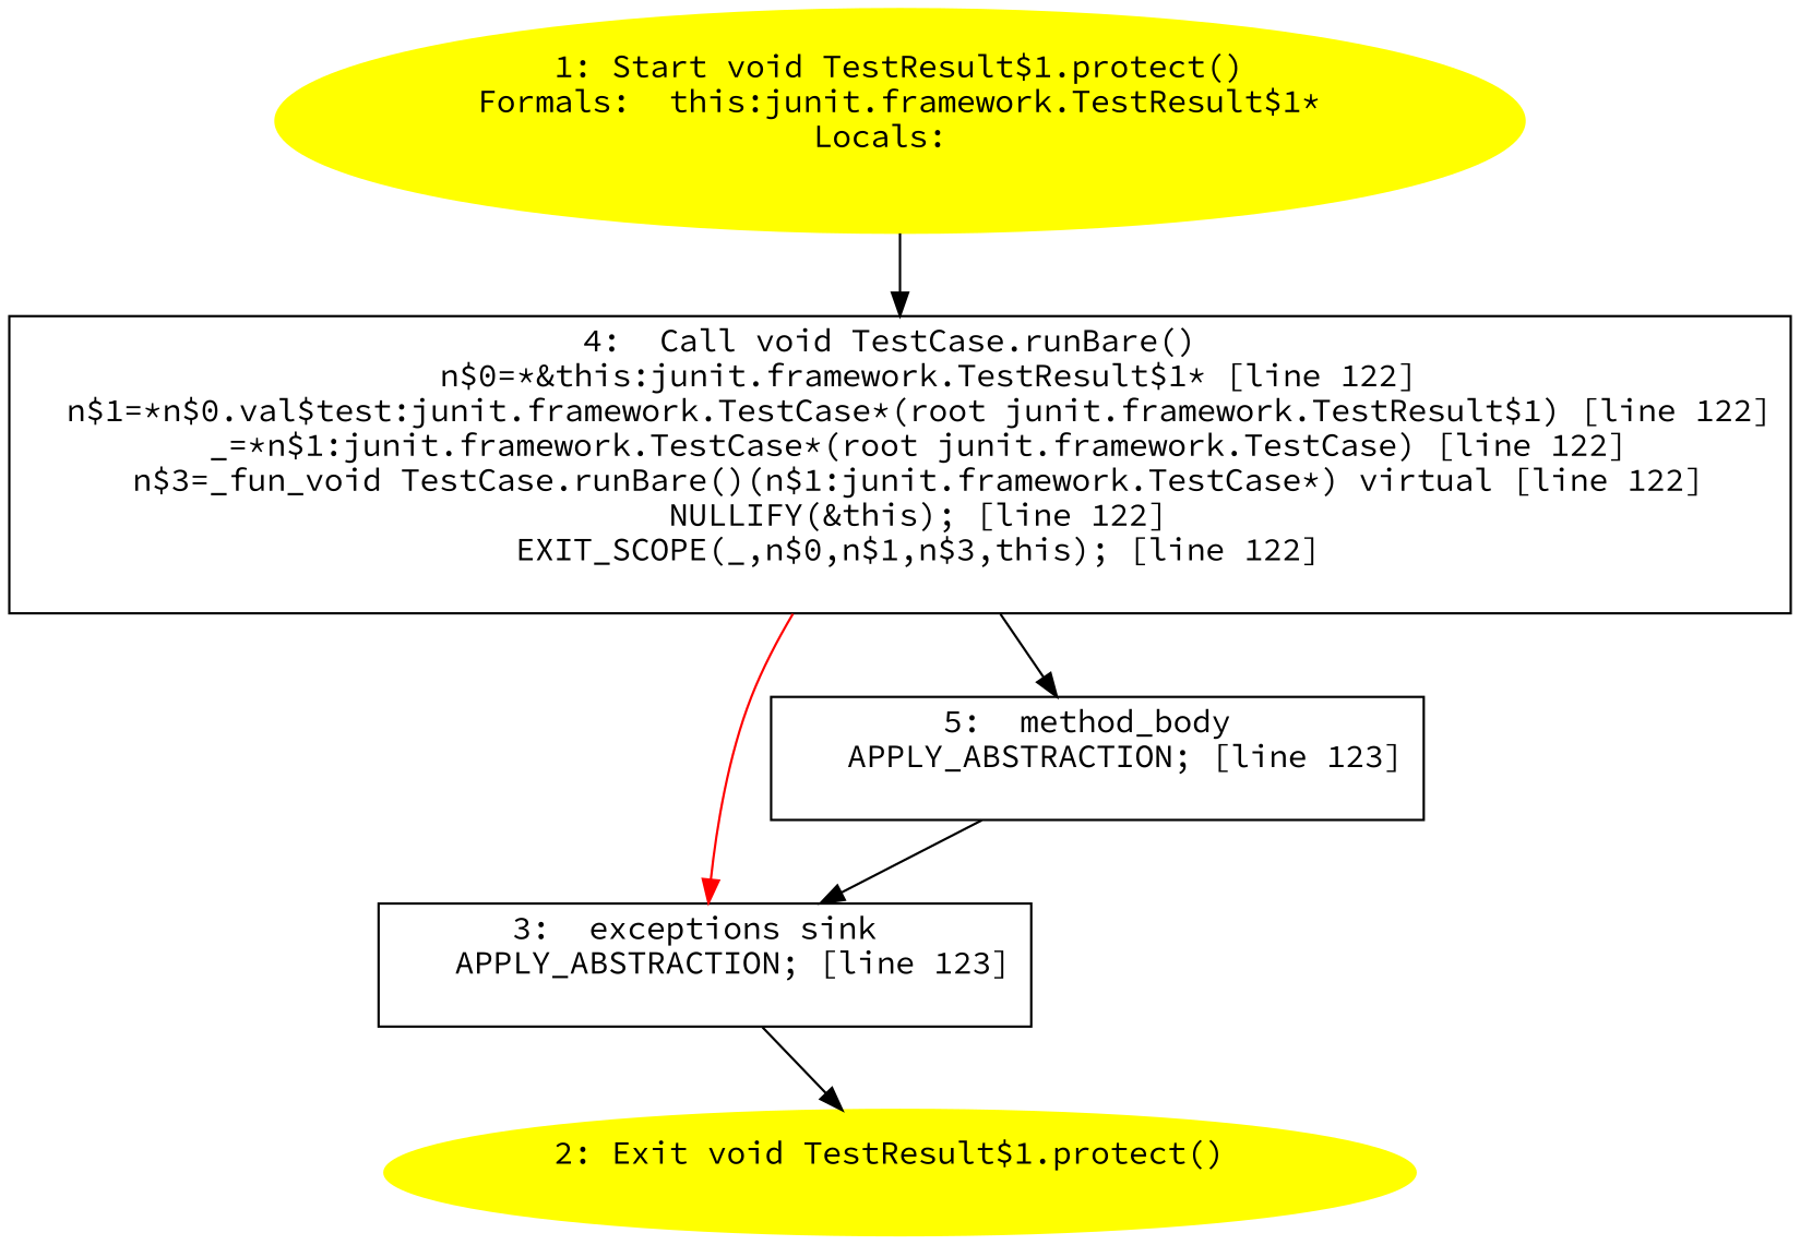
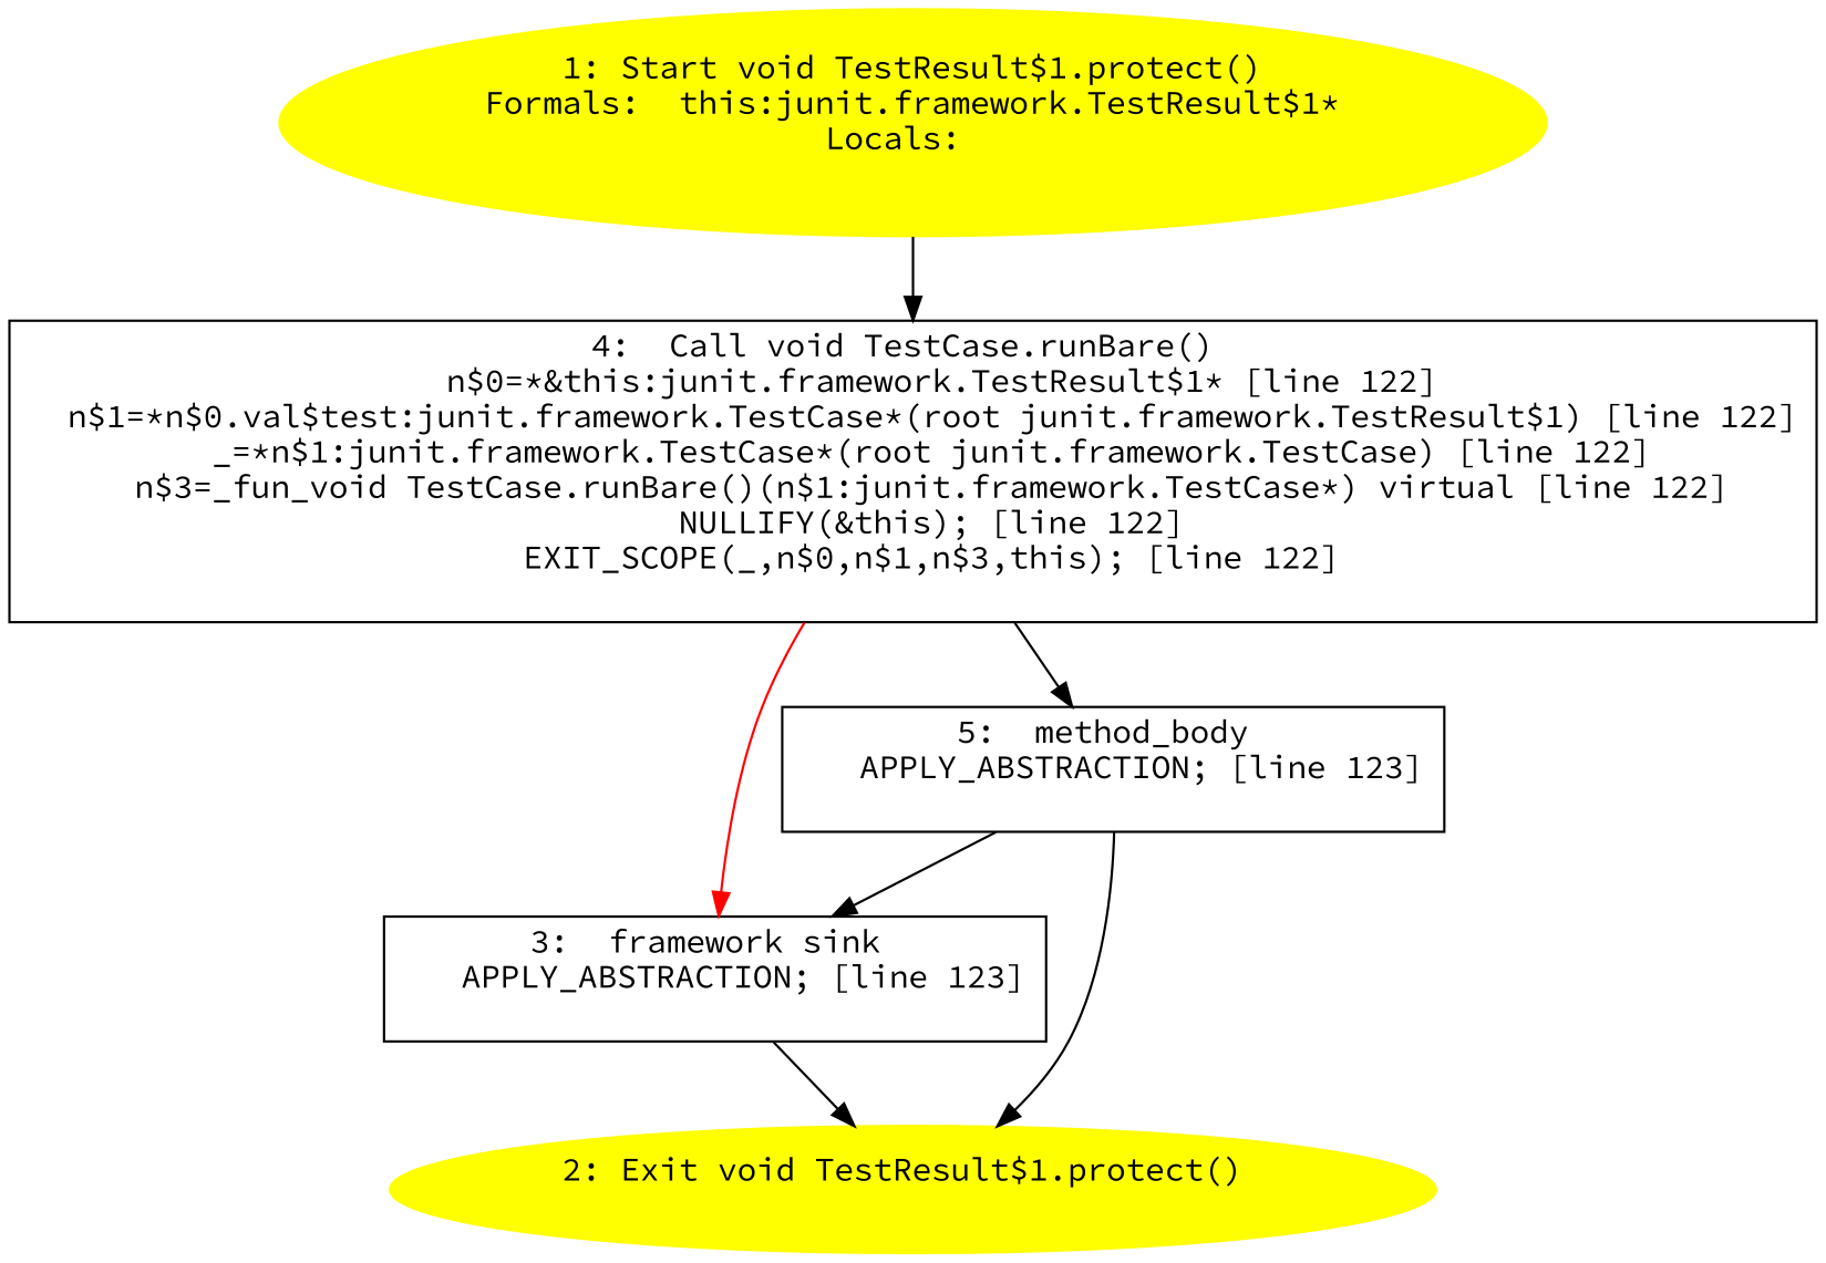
  digraph {
    fontname="Source Code Pro"
    node [fontname="Source Code Pro" shape=box]
    edge [fontname="Source Code Pro"]
    n1 [color=yellow label="1: Start void TestResult$1.protect()\nFormals:  this:junit.framework.TestResult$1*\nLocals:  \n  " style=filled shape=""]
    n2 [label="4:  Call void TestCase.runBare() \n   n$0=*&this:junit.framework.TestResult$1* [line 122]\n  n$1=*n$0.val$test:junit.framework.TestCase*(root junit.framework.TestResult$1) [line 122]\n  _=*n$1:junit.framework.TestCase*(root junit.framework.TestCase) [line 122]\n  n$3=_fun_void TestCase.runBare()(n$1:junit.framework.TestCase*) virtual [line 122]\n  NULLIFY(&this); [line 122]\n  EXIT_SCOPE(_,n$0,n$1,n$3,this); [line 122]\n "]
-   n3 [label="3:  exceptions sink \n   APPLY_ABSTRACTION; [line 123]\n "]
+   n3 [label="3:  framework sink \n   APPLY_ABSTRACTION; [line 123]\n "]
    n4 [label="5:  method_body \n   APPLY_ABSTRACTION; [line 123]\n "]
    n5 [color=yellow label="2: Exit void TestResult$1.protect() \n  " style=filled shape=""]
    n1 -> n2
    n2 -> n3 [color=red]
    n2 -> n4
    n3 -> n5
    n4 -> n3 [color=black]
+   n4 -> n5
  }
